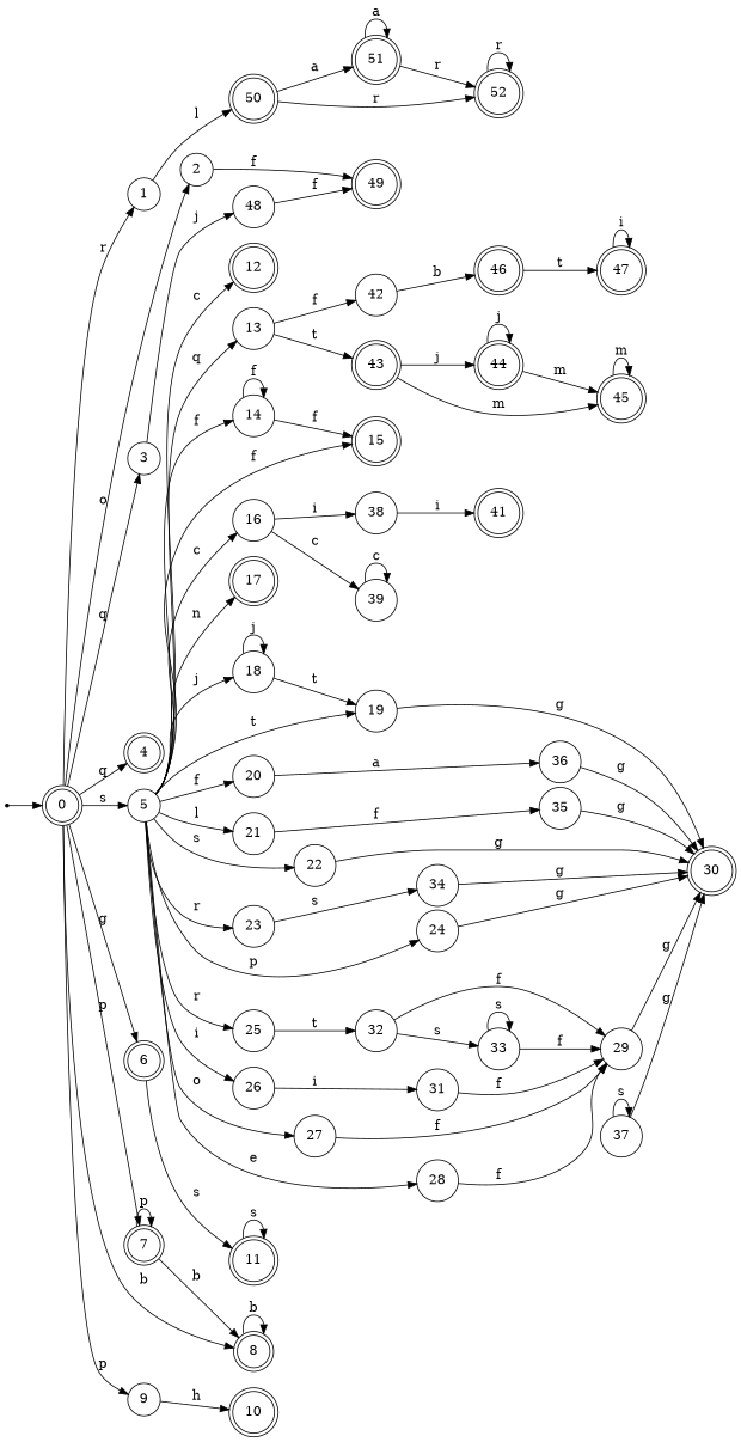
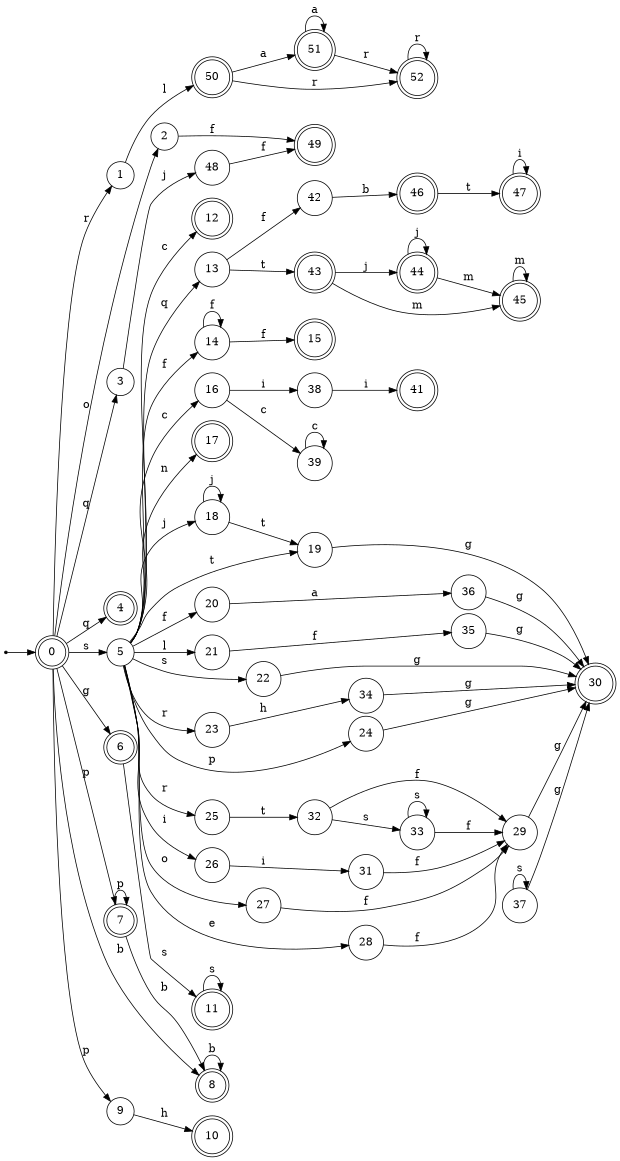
  digraph {
    rankdir=LR
    node [shape=circle]
    dummy0 [shape=point]
    0 [shape=doublecircle]
    1
    2
    3
    4 [shape=doublecircle]
    5
    6 [shape=doublecircle]
    7 [shape=doublecircle]
    8 [shape=doublecircle]
    9
    50 [shape=doublecircle]
    49 [shape=doublecircle]
    48
    12 [shape=doublecircle]
    13
    14
    15 [shape=doublecircle]
    16
    17 [shape=doublecircle]
    18
    19
    20
    21
    22
    23
    24
    25
    26
    27
    28
    11 [shape=doublecircle]
    10 [shape=doublecircle]
    51 [shape=doublecircle]
    52 [shape=doublecircle]
    42
    43 [shape=doublecircle]
    38
    39
    30 [shape=doublecircle]
    36
    35
    34
    32
    31
    29
    46 [shape=doublecircle]
    44 [shape=doublecircle]
    45 [shape=doublecircle]
    41 [shape=doublecircle]
    37
    33
    47 [shape=doublecircle]
    dummy0 -> 0
    0 -> 1 [label=r]
    0 -> 2 [label=o]
    0 -> 3 [label=q]
    0 -> 4 [label=q]
    0 -> 5 [label=s]
    0 -> 6 [label=g]
    0 -> 7 [label=p]
    0 -> 8 [label=b]
    0 -> 9 [label=p]
    1 -> 50 [label=l]
    2 -> 49 [label=f]
    3 -> 48 [label=j]
    5 -> 12 [label=c]
    5 -> 13 [label=q]
    5 -> 14 [label=f]
-   5 -> 15 [label=f]
    5 -> 16 [label=c]
    5 -> 17 [label=n]
    5 -> 18 [label=j]
    5 -> 19 [label=t]
    5 -> 20 [label=f]
    5 -> 21 [label=l]
    5 -> 22 [label=s]
    5 -> 23 [label=r]
    5 -> 24 [label=p]
    5 -> 25 [label=r]
    5 -> 26 [label=i]
    5 -> 27 [label=o]
    5 -> 28 [label=e]
    6 -> 11 [label=s]
    7 -> 7 [label=p]
    7 -> 8 [label=b]
    8 -> 8 [label=b]
    9 -> 10 [label=h]
    50 -> 51 [label=a]
    50 -> 52 [label=r]
    48 -> 49 [label=f]
    13 -> 42 [label=f]
    13 -> 43 [label=t]
    14 -> 14 [label=f]
    14 -> 15 [label=f]
    16 -> 38 [label=i]
    16 -> 39 [label=c]
    18 -> 18 [label=j]
    18 -> 19 [label=t]
    19 -> 30 [label=g]
    20 -> 36 [label=a]
    21 -> 35 [label=f]
    22 -> 30 [label=g]
-   23 -> 34 [label=s]
+   23 -> 34 [label=h]
    24 -> 30 [label=g]
    25 -> 32 [label=t]
    26 -> 31 [label=i]
    27 -> 29 [label=f]
    28 -> 29 [label=f]
    11 -> 11 [label=s]
    51 -> 51 [label=a]
    51 -> 52 [label=r]
    52 -> 52 [label=r]
    42 -> 46 [label=b]
    43 -> 44 [label=j]
    43 -> 45 [label=m]
    38 -> 41 [label=i]
    39 -> 39 [label=c]
    36 -> 30 [label=g]
    35 -> 30 [label=g]
    34 -> 30 [label=g]
    32 -> 29 [label=f]
    32 -> 33 [label=s]
    31 -> 29 [label=f]
    29 -> 30 [label=g]
    46 -> 47 [label=t]
    44 -> 44 [label=j]
    44 -> 45 [label=m]
    45 -> 45 [label=m]
    37 -> 30 [label=g]
    37 -> 37 [label=s]
    33 -> 29 [label=f]
    33 -> 33 [label=s]
    47 -> 47 [label=i]
  }
